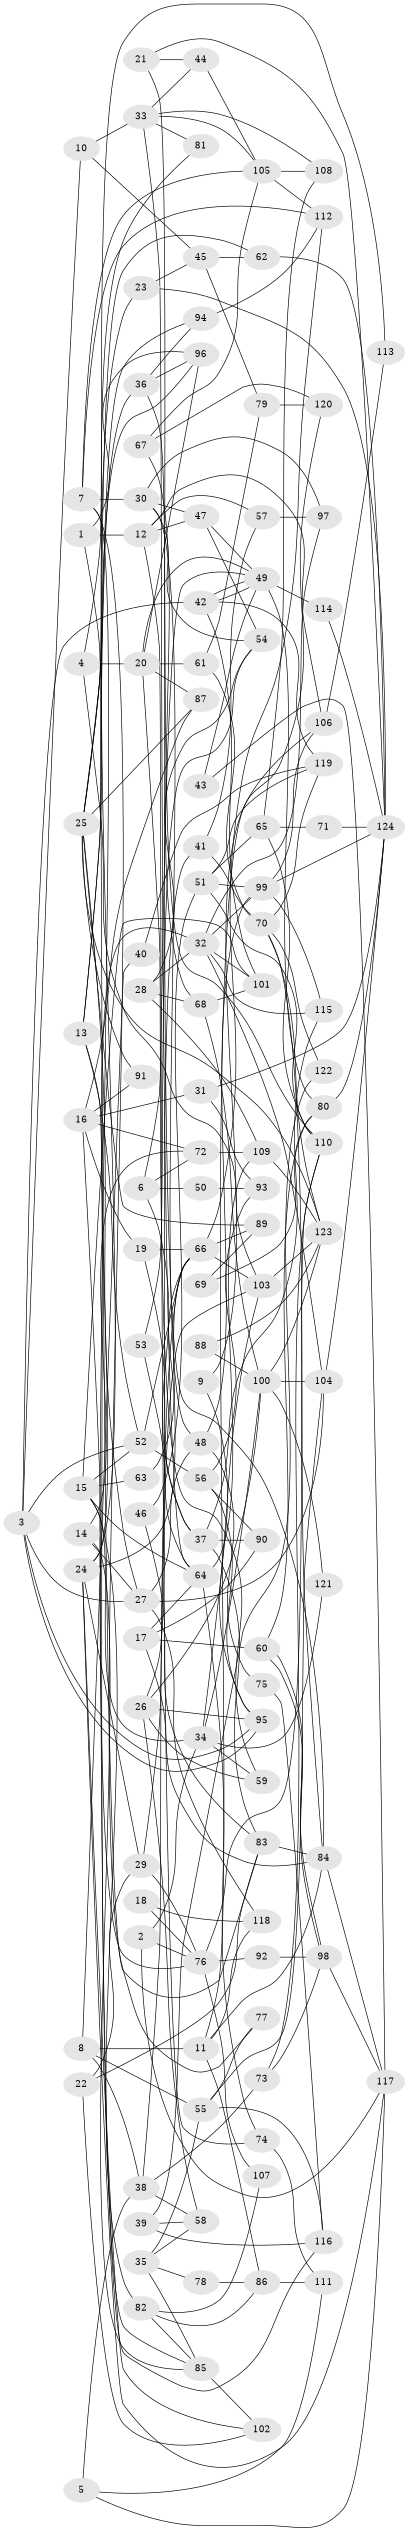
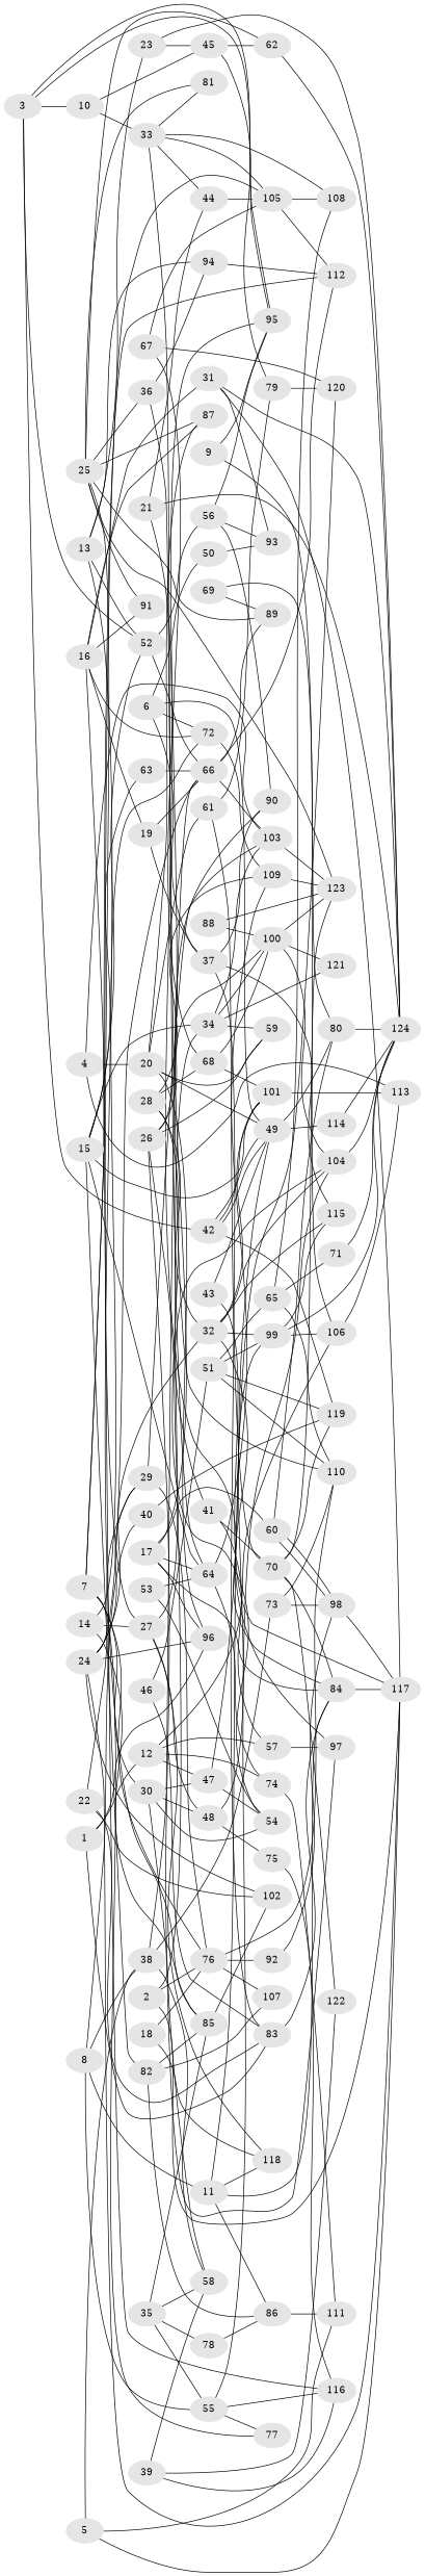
  graph {
    rankdir=LR
    node [color=gray90 style=filled]
    1
    12
    83
    96
    106
    47
    57
    74
    84
    2
    34
    76
    117
    103
    59
    100
    121
    110
    92
    107
    3
    10
    27
    42
    52
    95
    33
    45
    118
    48
    104
    49
    101
    119
    66
    56
    4
    20
    113
    87
    61
    123
    5
    38
    111
    58
    73
    6
    37
    50
    72
    90
    115
    80
    114
    93
    7
    30
    77
    105
    112
    54
    97
    108
    8
    11
    40
    55
    86
    120
    116
    9
    64
    44
    81
    62
    79
    13
    23
    85
    94
    124
    102
    14
    109
    15
    63
    82
    16
    19
    31
    91
    17
    60
    98
    18
    89
    70
    21
    22
    29
    24
    32
    99
    25
    36
    26
    41
    75
    28
    68
    35
    78
    39
    122
    43
    46
    51
    65
    71
    53
    67
    69
    88
    1 -- 12
    1 -- 83
    1 -- 96
    12 -- 106
    12 -- 47
    12 -- 57
    12 -- 74
    83 -- 84
    106 -- 113
    47 -- 49
    47 -- 54
    57 -- 97
    74 -- 111
    84 -- 117
    2 -- 34
    2 -- 76
    2 -- 117
    34 -- 103
    34 -- 59
    34 -- 100
    34 -- 121
    76 -- 110
    76 -- 92
    76 -- 107
    103 -- 123
    100 -- 121
    100 -- 104
    100 -- 123
    92 -- 98
    3 -- 10
-   3 -- 27
    3 -- 42
    3 -- 52
    3 -- 95
    3 -- 95
    10 -- 33
    10 -- 45
    27 -- 118
    27 -- 48
    27 -- 104
    42 -- 49
    42 -- 49
    42 -- 101
    42 -- 119
    52 -- 66
    52 -- 56
    33 -- 105
    33 -- 108
    33 -- 64
    33 -- 44
    33 -- 81
    45 -- 62
    45 -- 79
    48 -- 99
    48 -- 75
    104 -- 124
    49 -- 80
    49 -- 114
+   101 -- 113
    66 -- 103
    66 -- 112
    66 -- 89
    56 -- 95
    56 -- 90
    56 -- 93
    4 -- 103
    4 -- 20
    4 -- 113
    20 -- 96
    20 -- 59
    20 -- 49
    20 -- 87
    20 -- 61
    61 -- 79
    61 -- 70
    5 -- 117
    5 -- 38
    5 -- 111
    38 -- 66
    38 -- 58
    38 -- 73
    73 -- 110
    73 -- 98
    6 -- 49
    6 -- 37
    6 -- 50
    6 -- 72
    37 -- 83
    37 -- 90
    37 -- 115
    50 -- 93
    72 -- 109
    80 -- 124
    114 -- 124
    7 -- 76
    7 -- 30
    7 -- 77
    7 -- 105
    7 -- 112
    30 -- 47
    30 -- 48
    30 -- 54
    30 -- 97
    105 -- 112
    105 -- 108
    8 -- 38
    8 -- 11
    8 -- 40
    8 -- 55
    11 -- 84
    11 -- 118
    11 -- 86
    11 -- 120
    40 -- 119
    55 -- 104
    55 -- 77
    55 -- 116
    86 -- 111
    9 -- 106
    9 -- 95
    64 -- 74
    64 -- 109
    44 -- 105
    62 -- 124
    79 -- 120
    13 -- 52
    13 -- 23
    13 -- 85
    13 -- 94
    23 -- 45
    23 -- 124
    85 -- 102
    94 -- 112
    14 -- 27
    14 -- 72
    14 -- 85
    109 -- 123
    15 -- 34
    15 -- 52
    15 -- 101
    15 -- 64
    15 -- 63
    15 -- 82
    63 -- 66
    82 -- 107
    82 -- 86
    82 -- 85
    16 -- 87
    16 -- 72
    16 -- 116
    16 -- 19
    16 -- 31
    16 -- 91
    19 -- 66
    19 -- 37
+   31 -- 117
    31 -- 93
    31 -- 124
-   36 -- 96
+   17 -- 96
    17 -- 84
    17 -- 90
    17 -- 64
    17 -- 60
    60 -- 80
    60 -- 98
    60 -- 98
    98 -- 117
    18 -- 76
    18 -- 118
    70 -- 84
    70 -- 119
    70 -- 123
    70 -- 122
    21 -- 84
    21 -- 44
    21 -- 124
    22 -- 83
    22 -- 102
    22 -- 29
    29 -- 76
    29 -- 103
    24 -- 96
    24 -- 117
    24 -- 66
    24 -- 102
    24 -- 29
    24 -- 32
    32 -- 104
    32 -- 101
    32 -- 115
    32 -- 97
    32 -- 99
    99 -- 106
    99 -- 115
    99 -- 124
    25 -- 27
    25 -- 87
    25 -- 123
    25 -- 81
    25 -- 62
    25 -- 91
    25 -- 89
    25 -- 36
    36 -- 110
    36 -- 94
    26 -- 59
    26 -- 100
    26 -- 95
    26 -- 58
    26 -- 41
    41 -- 57
    41 -- 70
    75 -- 116
    28 -- 54
    28 -- 109
    28 -- 32
    28 -- 68
    68 -- 100
    68 -- 101
    35 -- 58
    35 -- 55
    35 -- 85
    35 -- 78
    78 -- 86
    39 -- 58
    39 -- 116
    39 -- 122
    43 -- 117
    43 -- 49
    46 -- 83
    46 -- 51
    51 -- 110
    51 -- 119
    51 -- 99
    51 -- 65
    65 -- 110
    65 -- 108
    65 -- 71
    71 -- 124
    53 -- 54
    53 -- 64
    67 -- 105
    67 -- 120
    67 -- 68
    69 -- 80
    69 -- 89
    88 -- 100
    88 -- 123
  }
